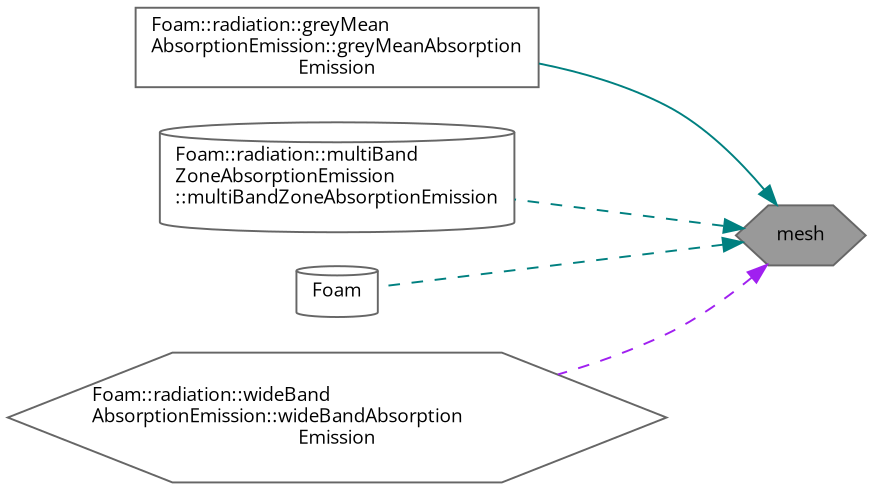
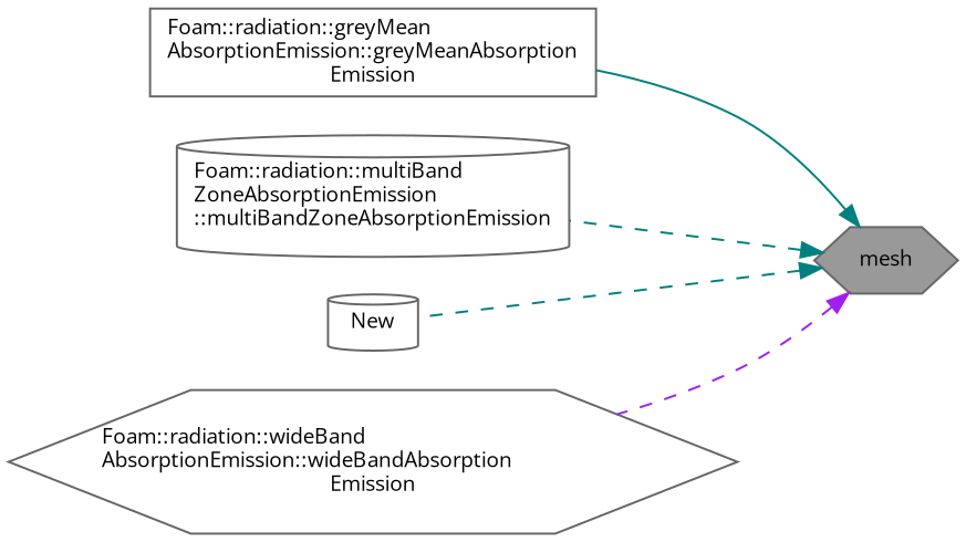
  digraph {
    rankdir=RL
    fontname="Open Sans"
    node [color=grey40 fillcolor=white fontname="Open Sans" fontsize=10 shape=hexagon style=filled]
    edge [color=teal dir=back fontname="Open Sans" fontsize=10 labelfontname=Helvetica labelfontsize=10 style=dashed]
    n1 [color=gray40 fillcolor=grey60 fontcolor=black height=0.2 label=mesh width=0.4]
    n2 [height=0.2 label="Foam::radiation::greyMean\lAbsorptionEmission::greyMeanAbsorption\lEmission" shape=box width=0.4]
    n3 [height=0.2 label="Foam::radiation::multiBand\lZoneAbsorptionEmission\l::multiBandZoneAbsorptionEmission" shape=cylinder width=0.4]
-   n4 [height=0.2 label=Foam shape=cylinder width=0.4]
+   n4 [height=0.2 label=New shape=cylinder width=0.4]
    n5 [height=0.2 label="Foam::radiation::wideBand\lAbsorptionEmission::wideBandAbsorption\lEmission" width=0.4]
    n1 -> n2 [style=solid]
    n1 -> n3
    n1 -> n4
    n1 -> n5 [color=purple]
  }
